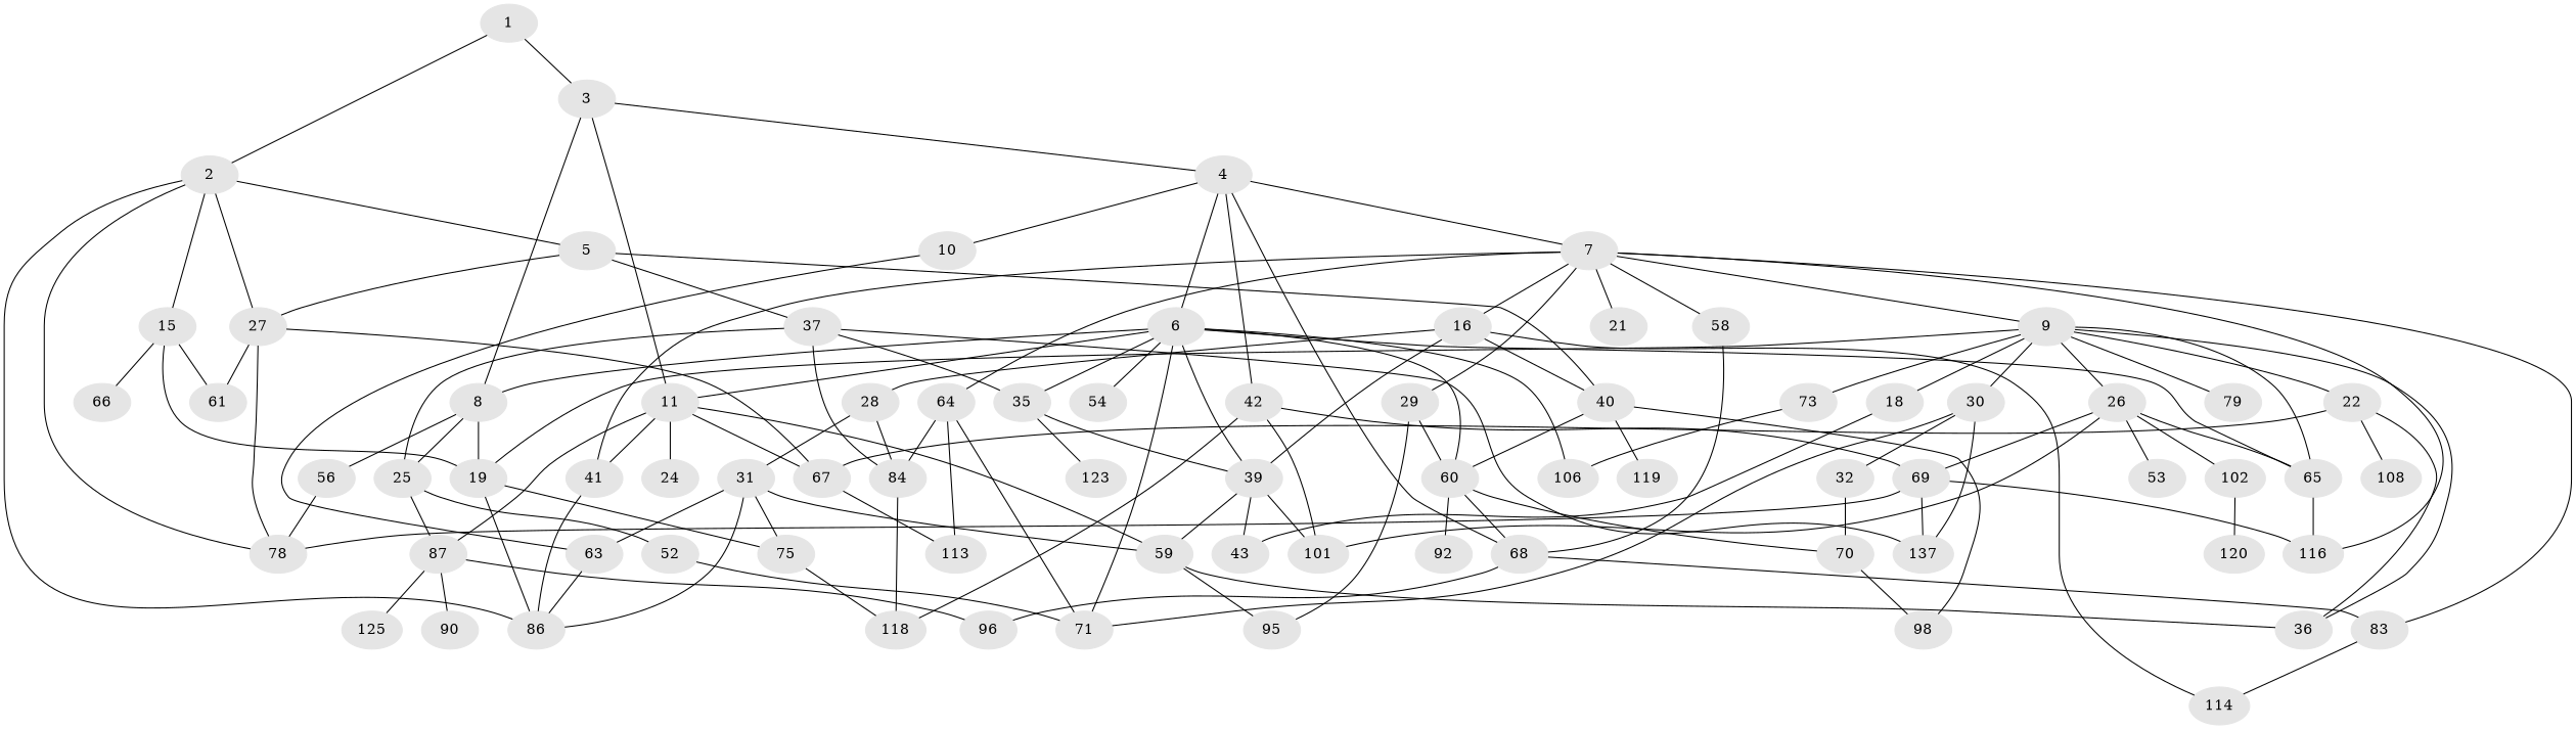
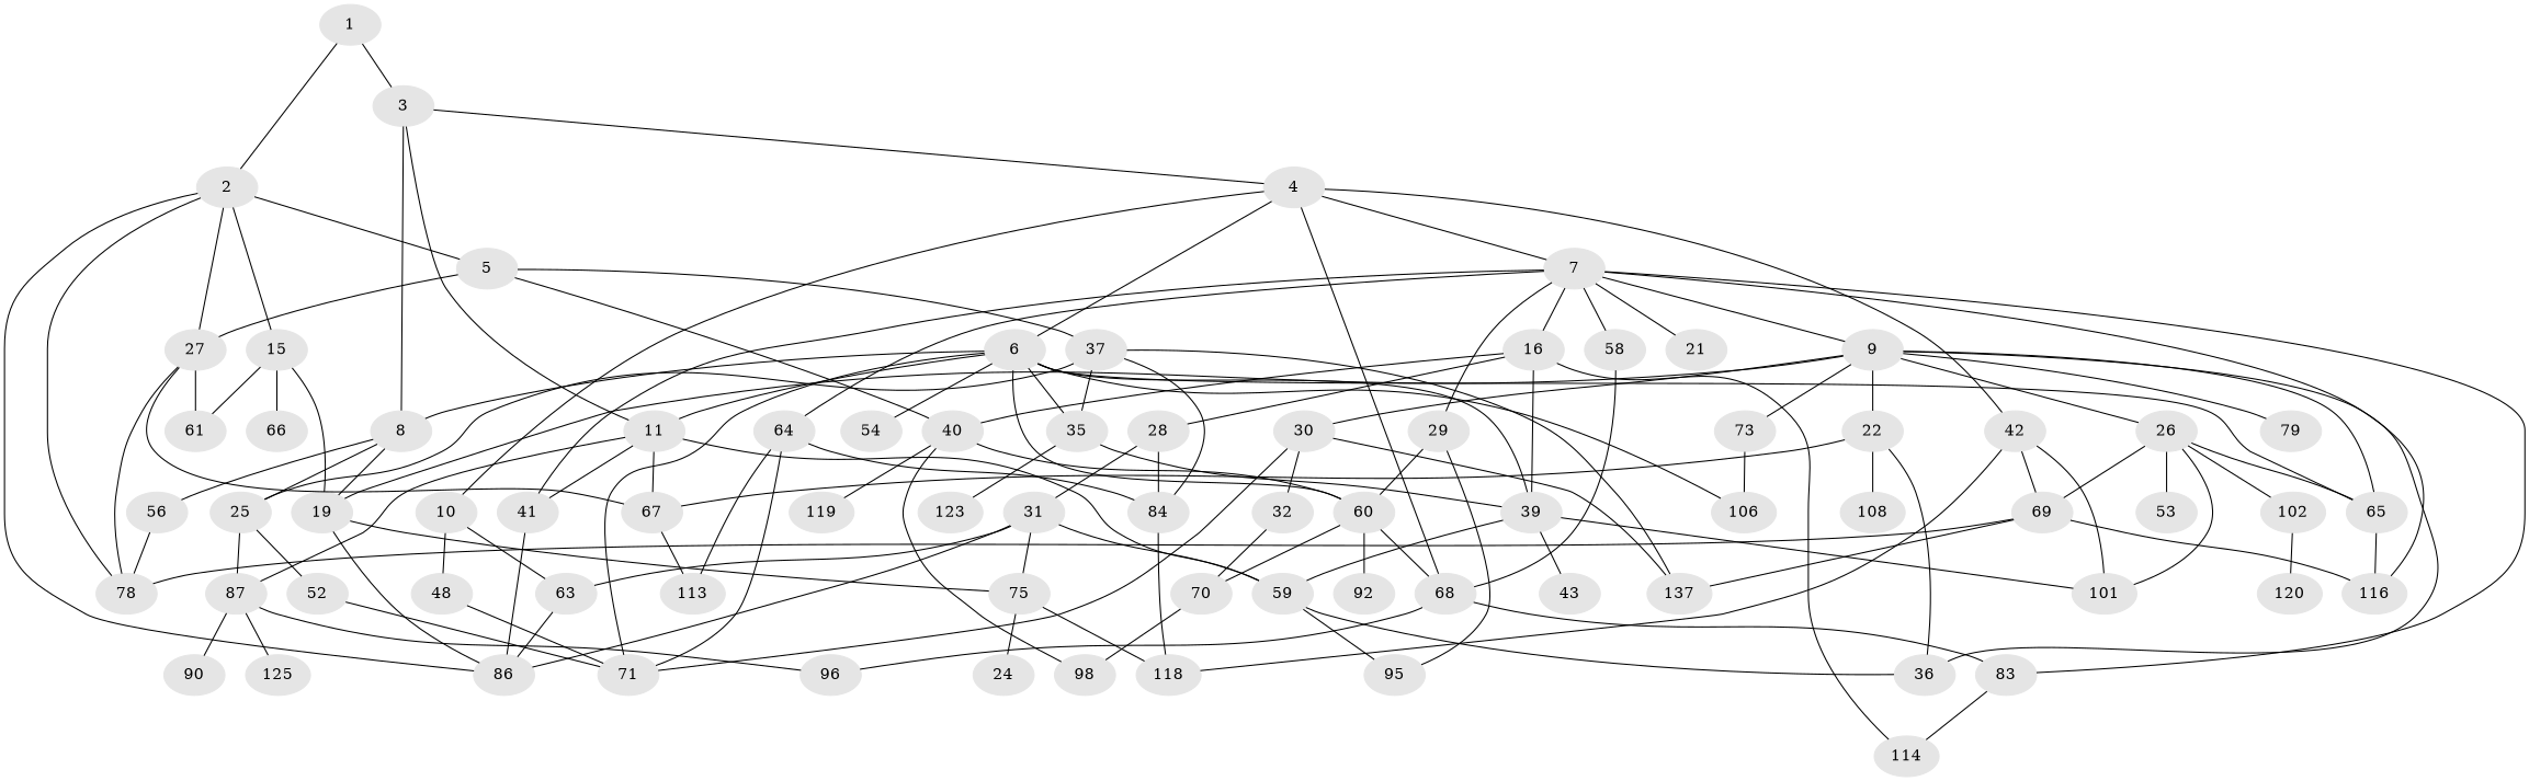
  graph {
    node [color=gray90 style=filled]
    1 [super="+100"]
    2 [super="+81"]
    3 [super="+33"]
    5 [super="+13"]
    15 [super="+51"]
    27 [super="+115"]
    78 [super="+110"]
    86 [super="+107"]
    4 [super="+124"]
    8 [super="+38"]
    11 [super="+44"]
    n12 [label=37 super="+45"]
    40 [super="+57"]
    19 [super="+20"]
    61
    66
    67 [super="+97"]
    6 [super="+37"]
    7 [super="+12"]
    10 [super="+47"]
    42 [super="+62"]
    68 [super="+77"]
    25 [super="+82"]
    56
    41
    24 [super="+122"]
    59 [super="+89"]
    87 [super="+91"]
    35 [super="+112"]
    39 [super="+93"]
    54
    60 [super="+74"]
    65
    71 [super="+76"]
    106
    9 [super="+14"]
    16 [super="+23"]
    21
    29 [super="+50"]
    58
    64
    83 [super="+105"]
    116 [super="+121"]
+   48 [super="+72"]
    63 [super="+80"]
    69 [super="+99"]
    101
    118
    96
    84 [super="+102"]
    n51 [label=137]
    98
    119
    123
    43 [super="+49"]
    70 [super="+111"]
    92
-   18 [super="+88"]
    22 [super="+46"]
    26 [super="+34"]
    30 [super="+85"]
    36 [super="+104"]
    73
    79
    28
    114
    95 [super="+103"]
    113
    75
    52
    108 [super="+126"]
    53
    n73 [label=102]
    32
    90
    125
    31 [super="+94"]
    120
    1 -- 2
    1 -- 3
    2 -- 5
    2 -- 15
    2 -- 27
    2 -- 78
    2 -- 86
    3 -- 4
    3 -- 8
    3 -- 11
    5 -- 27
    5 -- n12
    5 -- 40
    15 -- 19
    15 -- 61
    15 -- 66
    27 -- 78
    27 -- 61
    27 -- 67
    4 -- 6
    4 -- 7
    4 -- 10
    4 -- 42
    4 -- 68
    8 -- 19
    8 -- 25
    8 -- 56
    11 -- 67
    11 -- 41
-   11 -- 24
+   75 -- 24
    11 -- 59
    11 -- 87
    n12 -- 25
    n12 -- 35
    n12 -- 84
    n12 -- n51
    40 -- 60 [weight=2]
    40 -- 98
    40 -- 119
    19 -- 86
    19 -- 75
    67 -- 113
    6 -- 8
    6 -- 11
    6 -- 35
    6 -- 39
    6 -- 54
    6 -- 60
    6 -- 65
    6 -- 71
    6 -- 106
    7 -- 41
    7 -- 9
    7 -- 16
    7 -- 21
    7 -- 29
    7 -- 58
    7 -- 64
    7 -- 83
    7 -- 116
+   10 -- 48
    10 -- 63
    42 -- 69
    42 -- 101
    42 -- 118
    68 -- 83
    68 -- 96
    25 -- 87
    25 -- 52
    56 -- 78
    41 -- 86
    59 -- 36
    59 -- 95
    87 -- 96
    87 -- 90
    87 -- 125
    35 -- 39
    35 -- 123
    39 -- 59
    39 -- 101
    39 -- 43
    60 -- 68
    60 -- 70
    60 -- 92
    65 -- 116
    9 -- 19
    9 -- 65
-   9 -- 18
    9 -- 22
    9 -- 26
    9 -- 30
    9 -- 36
    9 -- 73
    9 -- 79
    16 -- 40
    16 -- 39
    16 -- 28
    16 -- 114
    29 -- 60
    29 -- 95
    58 -- 68
    64 -- 71
    64 -- 84
    64 -- 113
    83 -- 114
+   48 -- 71
    63 -- 86
    69 -- 78
    69 -- 116
    69 -- n51
    84 -- 118
    70 -- 98
-   18 -- 43
    22 -- 67
    22 -- 36
    22 -- 108
    26 -- 65
    26 -- 69
    26 -- 101
    26 -- 53
    26 -- n73
    30 -- 71
    30 -- n51
    30 -- 32
    73 -- 106
    28 -- 84
    28 -- 31
    75 -- 118
    52 -- 71
    n73 -- 120
    32 -- 70
    31 -- 86
    31 -- 59
    31 -- 63
    31 -- 75
  }
